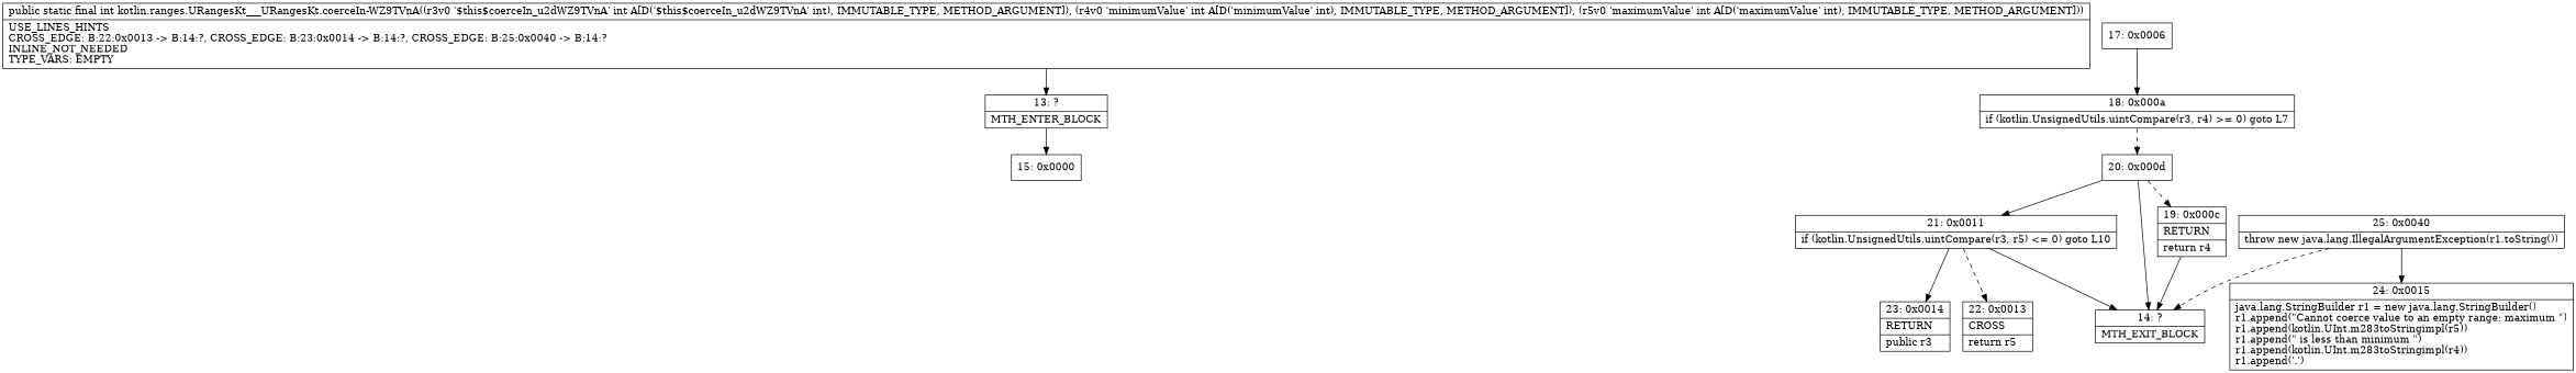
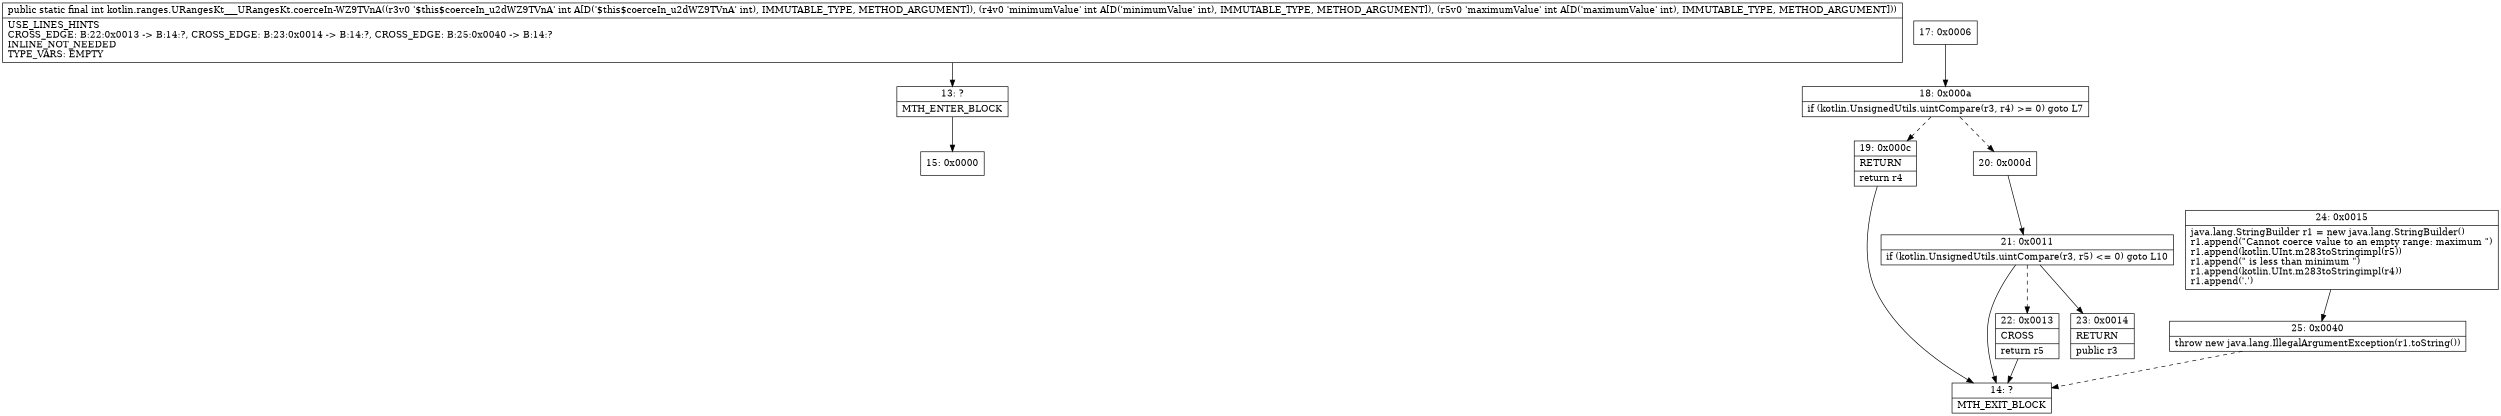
  digraph {
    node [shape=record]
    n1 [label="{13\:\ ?|MTH_ENTER_BLOCK\l}"]
    n2 [label="{15\:\ 0x0000}"]
    n3 [label="{17\:\ 0x0006}"]
    n4 [label="{18\:\ 0x000a|if (kotlin.UnsignedUtils.uintCompare(r3, r4) \>= 0) goto L7\l}"]
    n5 [label="{24\:\ 0x0015|java.lang.StringBuilder r1 = new java.lang.StringBuilder()\lr1.append(\"Cannot coerce value to an empty range: maximum \")\lr1.append(kotlin.UInt.m283toStringimpl(r5))\lr1.append(\" is less than minimum \")\lr1.append(kotlin.UInt.m283toStringimpl(r4))\lr1.append('.')\l}"]
    n6 [label="{25\:\ 0x0040|throw new java.lang.IllegalArgumentException(r1.toString())\l}"]
    n7 [label="{19\:\ 0x000c|RETURN\l|return r4\l}"]
    n8 [label="{20\:\ 0x000d}"]
    n9 [label="{14\:\ ?|MTH_EXIT_BLOCK\l}"]
    n10 [label="{21\:\ 0x0011|if (kotlin.UnsignedUtils.uintCompare(r3, r5) \<= 0) goto L10\l}"]
    n11 [label="{22\:\ 0x0013|CROSS\l|return r5\l}"]
    n12 [label="{23\:\ 0x0014|RETURN\l|public r3\l}"]
    n13 [label="{public static final int kotlin.ranges.URangesKt___URangesKt.coerceIn\-WZ9TVnA((r3v0 '$this$coerceIn_u2dWZ9TVnA' int A[D('$this$coerceIn_u2dWZ9TVnA' int), IMMUTABLE_TYPE, METHOD_ARGUMENT]), (r4v0 'minimumValue' int A[D('minimumValue' int), IMMUTABLE_TYPE, METHOD_ARGUMENT]), (r5v0 'maximumValue' int A[D('maximumValue' int), IMMUTABLE_TYPE, METHOD_ARGUMENT]))  | USE_LINES_HINTS\lCROSS_EDGE: B:22:0x0013 \-\> B:14:?, CROSS_EDGE: B:23:0x0014 \-\> B:14:?, CROSS_EDGE: B:25:0x0040 \-\> B:14:?\lINLINE_NOT_NEEDED\lTYPE_VARS: EMPTY\l}"]
    n1 -> n2
    n3 -> n4
-   n8 -> n7 [style=dashed]
+   n4 -> n7 [style=dashed]
    n4 -> n8 [style=dashed]
-   n6 -> n5
+   n5 -> n6
    n6 -> n9 [style=dashed]
    n7 -> n9
    n8 -> n10
    n10 -> n9
    n10 -> n11 [style=dashed]
    n10 -> n12
-   n8 -> n9
+   n11 -> n9
    n13 -> n1
  }
